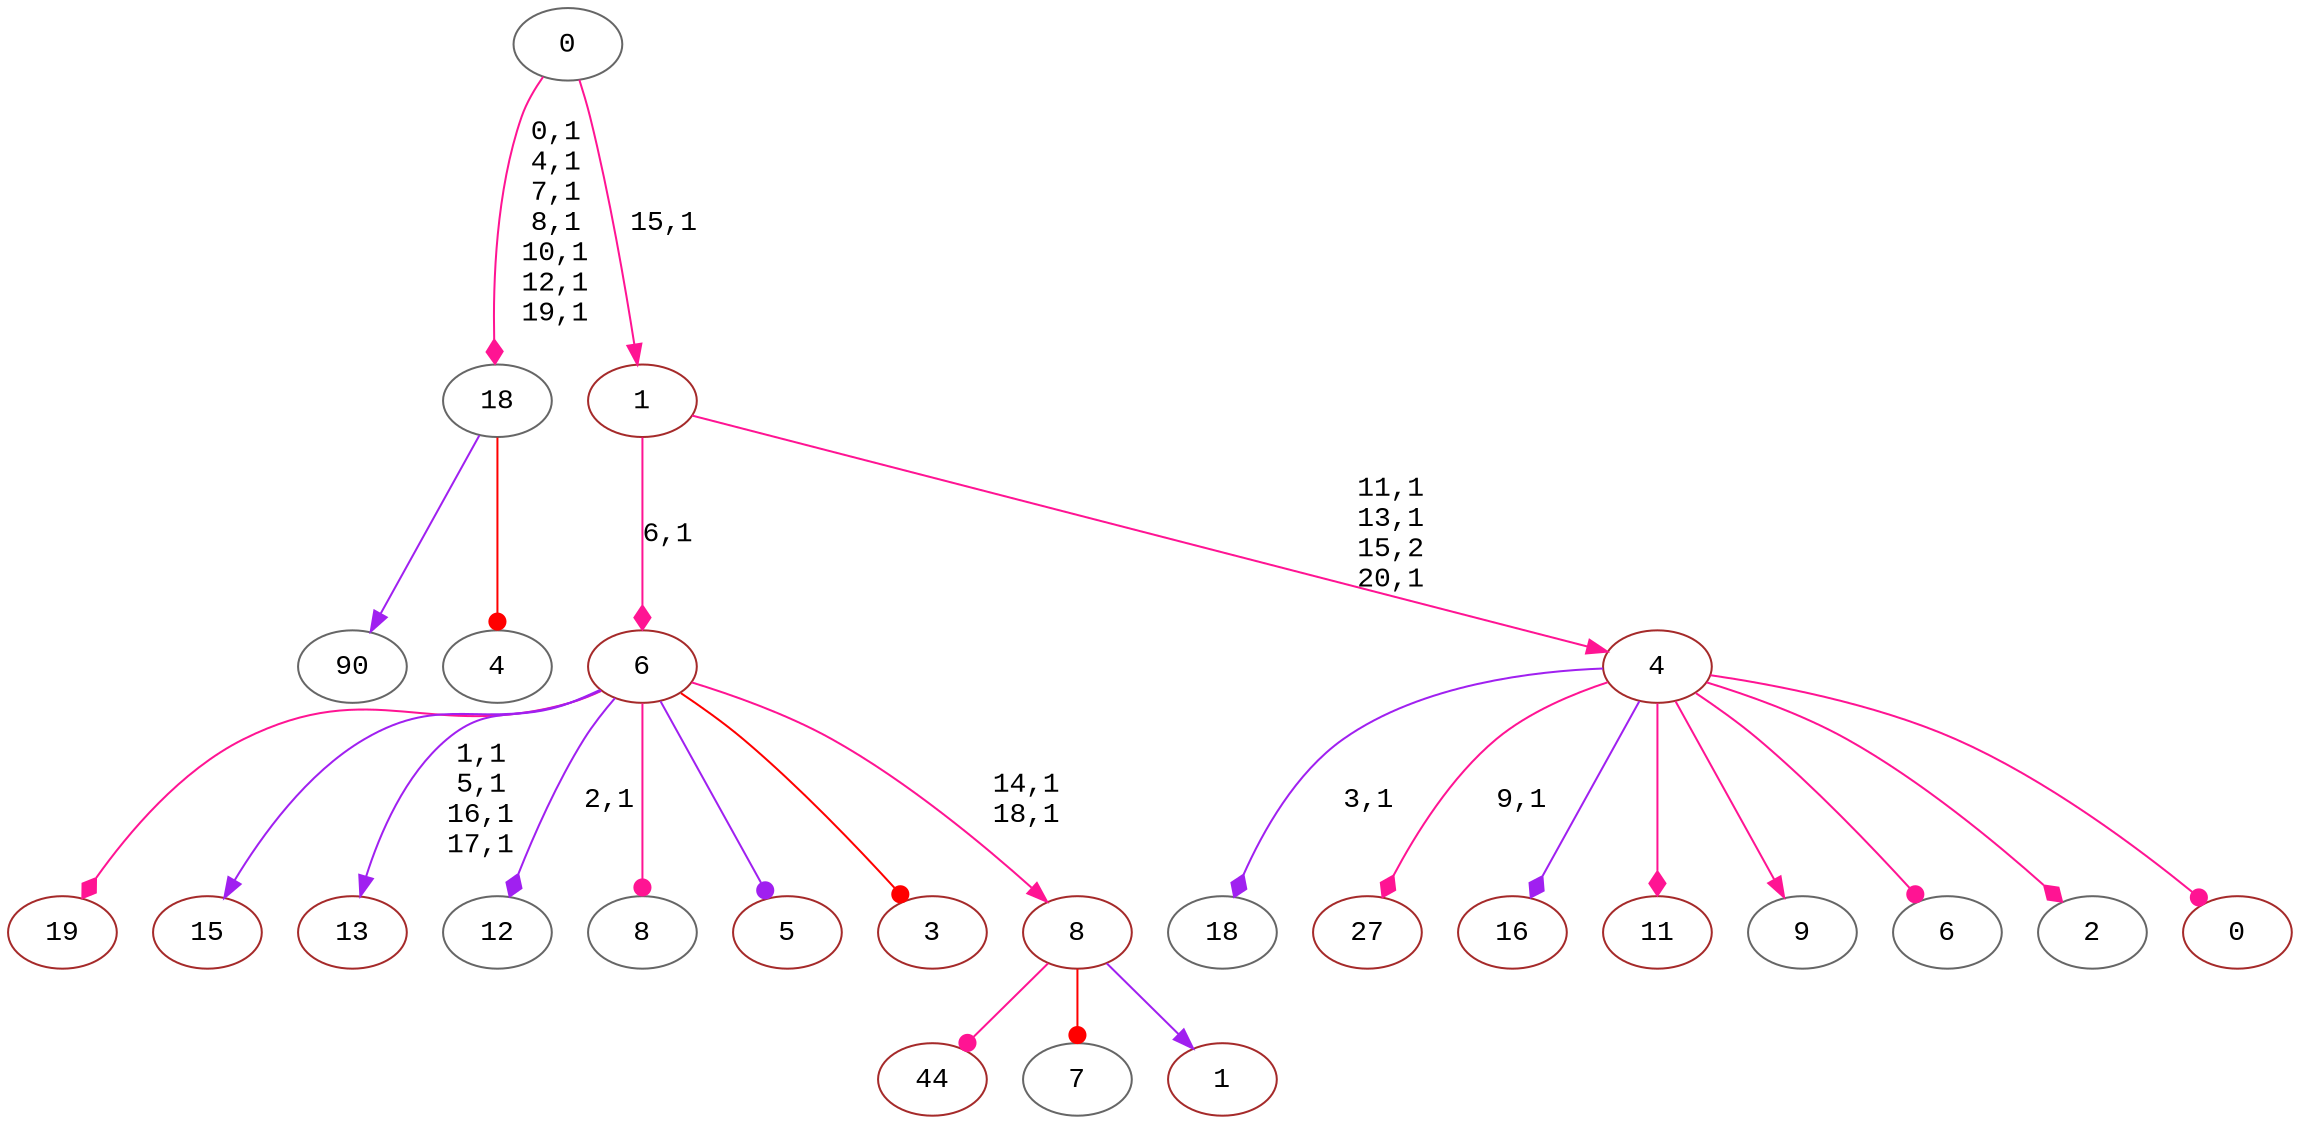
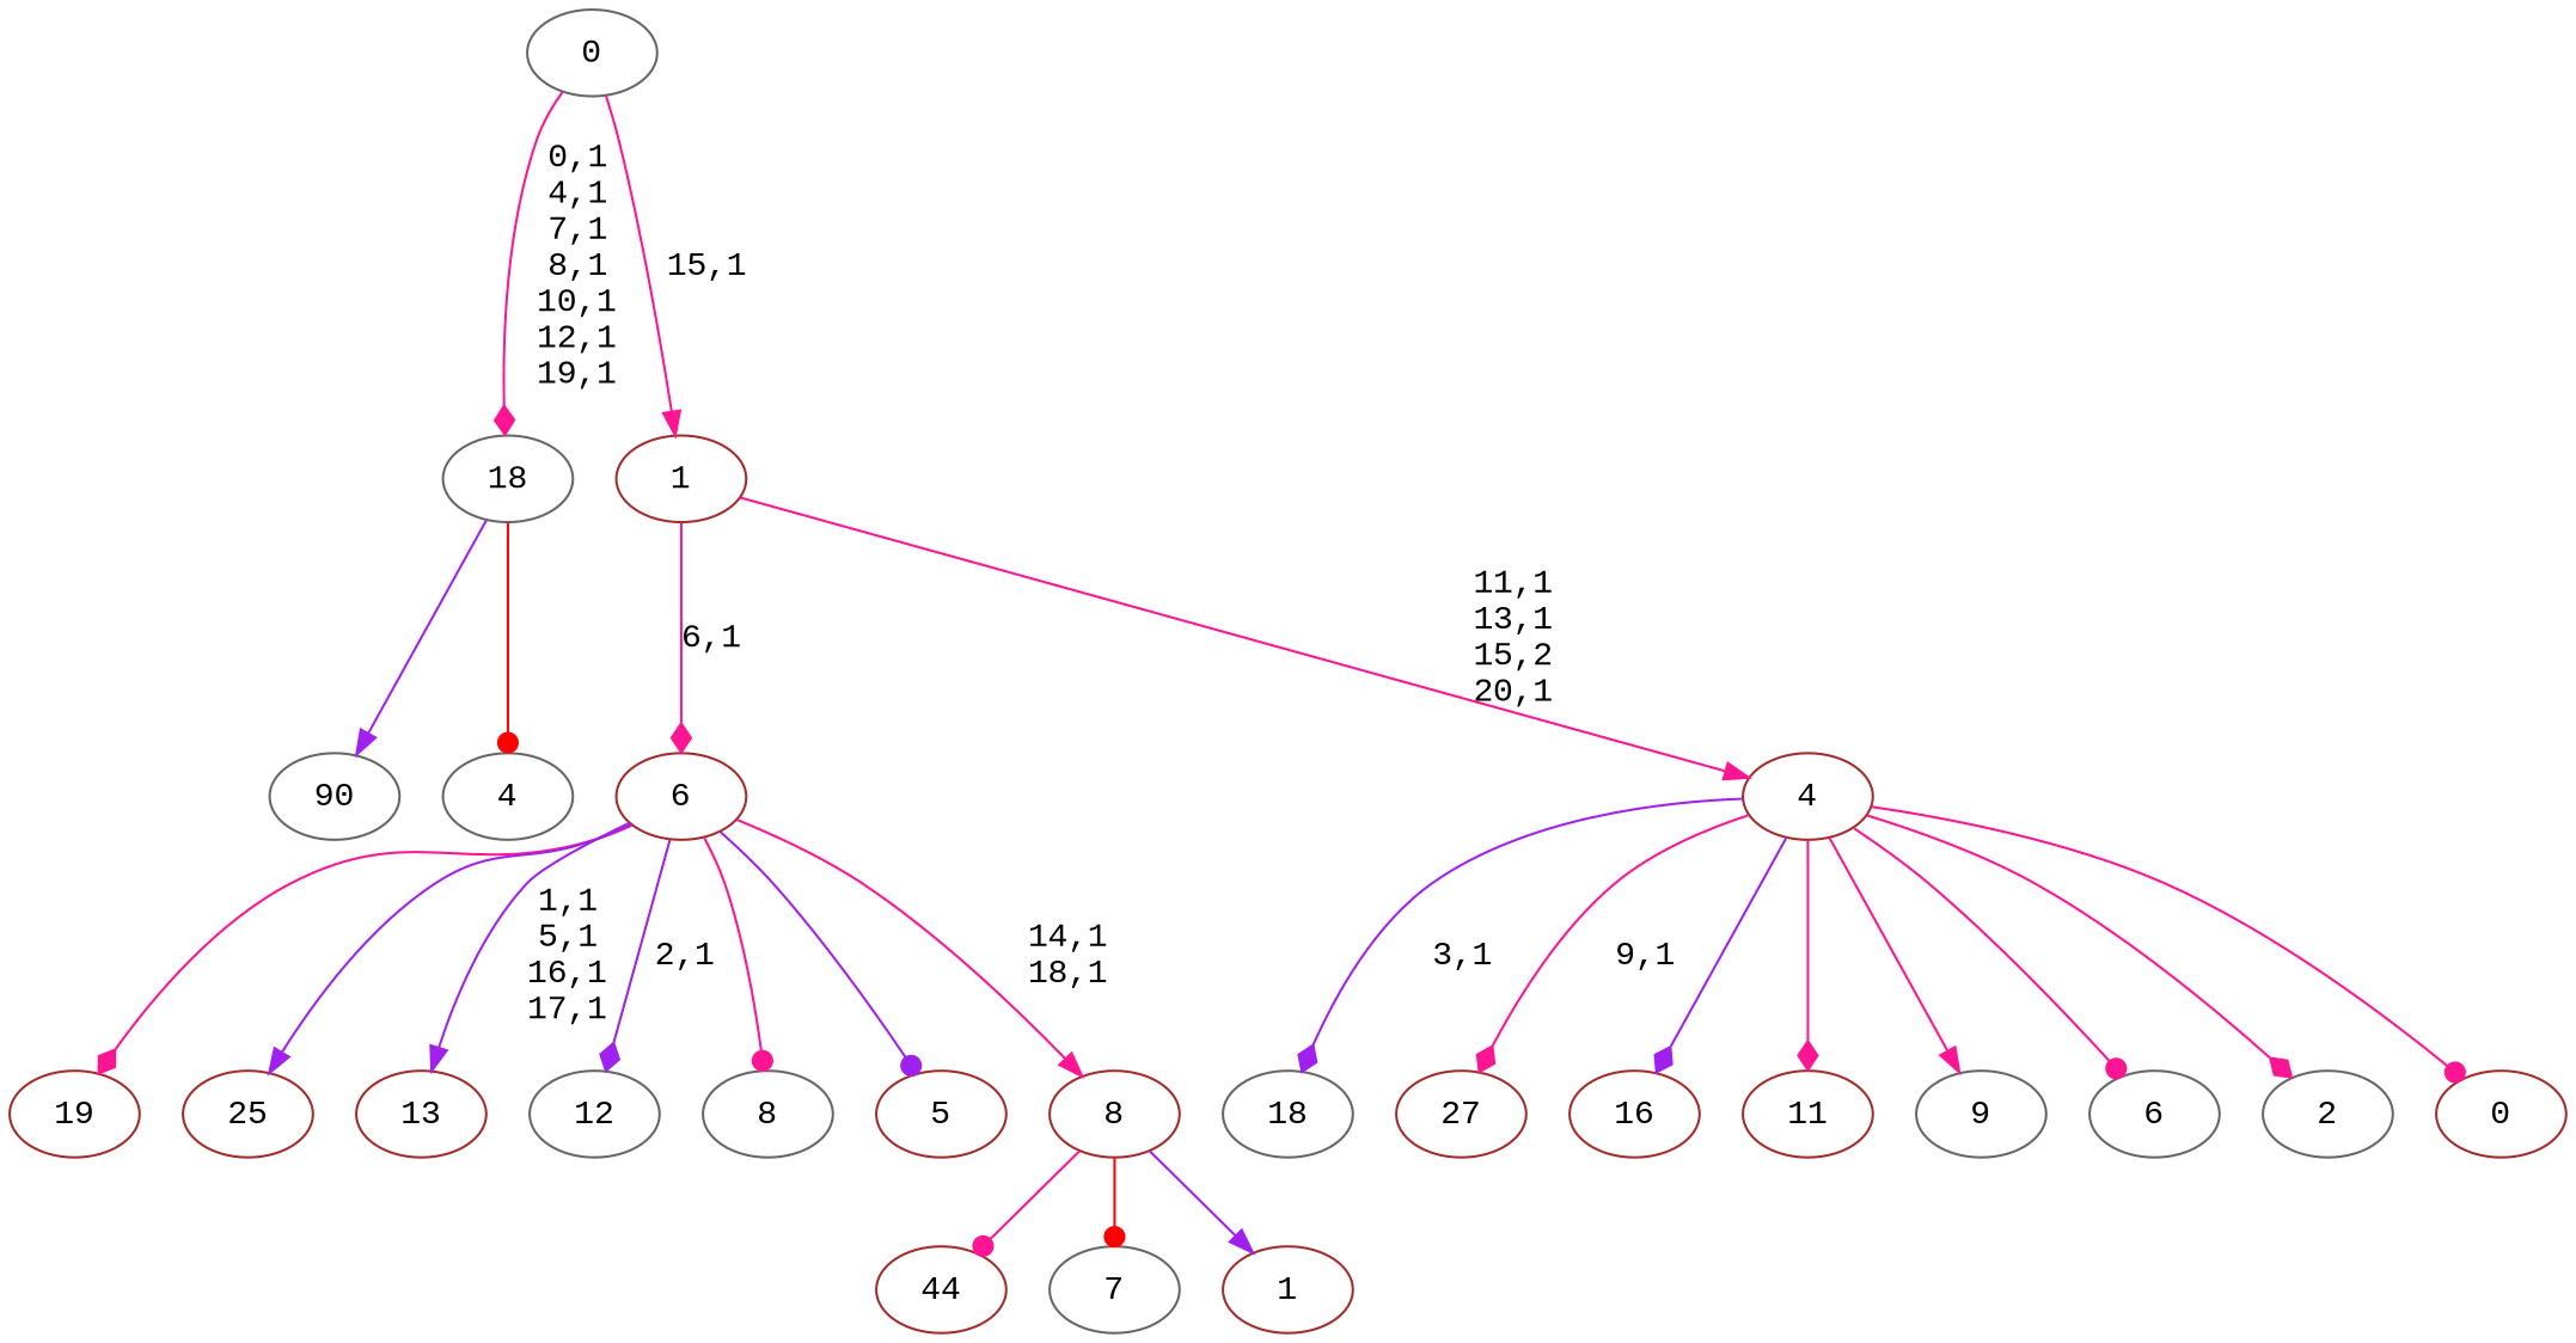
  digraph {
    fontname="Liberation Mono"
    node [color=brown fontname="Liberation Mono"]
    edge [arrowhead=diamond color=deeppink fontname="Liberation Mono"]
    n1 [label=19]
    n2 [color=gray40 label=18]
    n3 [label=27]
    n4 [label=16]
-   n5 [label=15]
+   n5 [label=25]
    n6 [label=44]
    n7 [label=13]
    n8 [color=gray40 label=12]
    n9 [label=11]
    n10 [color=gray40 label=90]
    n11 [color=gray40 label=9]
    n12 [color=gray40 label=8]
    n13 [color=gray40 label=7]
    n14 [color=gray40 label=6]
    n15 [label=5]
    n16 [color=gray40 label=4]
    18 [color=gray40]
-   n18 [label=3]
    n19 [color=gray40 label=2]
    n20 [label=1]
    8
    6
    n23 [label=0]
    4
    1
    0 [color=gray40]
    18 -> n10 [arrowhead=normal color=purple]
    18 -> n16 [arrowhead=dot color=red]
    8 -> n6 [arrowhead=dot]
    8 -> n13 [arrowhead=dot color=red]
    8 -> n20 [arrowhead=normal color=purple]
    6 -> n1
    6 -> n5 [arrowhead=normal color=purple]
    6 -> n7 [arrowhead=normal color=purple label="1,1\n5,1\n16,1\n17,1"]
    6 -> n8 [color=purple label="2,1"]
    6 -> n12 [arrowhead=dot]
    6 -> n15 [arrowhead=dot color=purple]
-   6 -> n18 [arrowhead=dot color=red]
    6 -> 8 [arrowhead=normal label="14,1\n18,1"]
    4 -> n2 [color=purple label="3,1"]
    4 -> n3 [label="9,1"]
    4 -> n4 [color=purple]
    4 -> n9
    4 -> n11 [arrowhead=normal]
    4 -> n14 [arrowhead=dot]
    4 -> n19
    4 -> n23 [arrowhead=dot]
    1 -> 6 [label="6,1"]
    1 -> 4 [arrowhead=normal label="11,1\n13,1\n15,2\n20,1"]
    0 -> 18 [label="0,1\n4,1\n7,1\n8,1\n10,1\n12,1\n19,1"]
    0 -> 1 [arrowhead=normal label="15,1"]
  }
